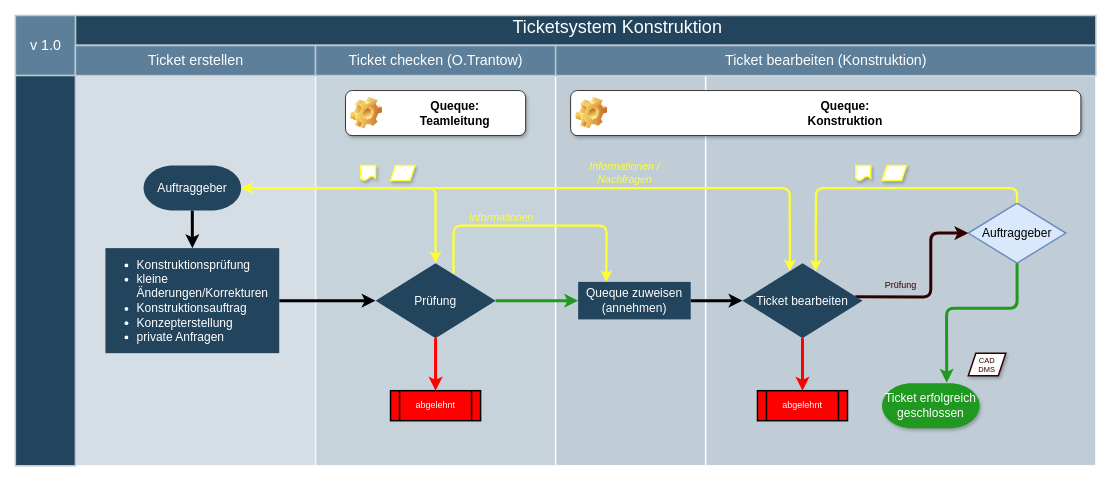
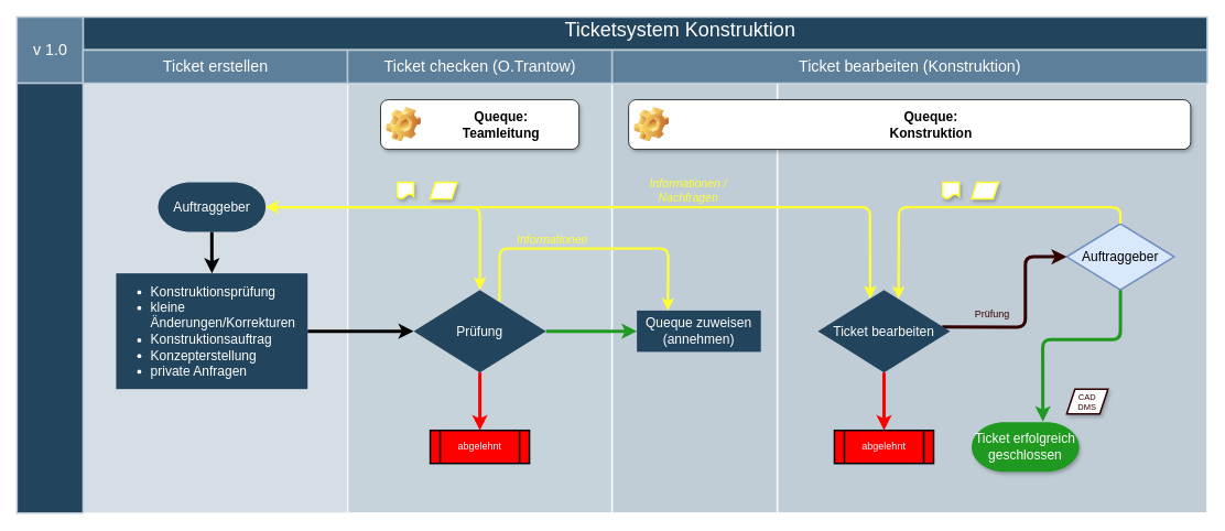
  <mxCell id="0" />
  <mxCell id="1" parent="0" />
  <mxCell id="2" value="" style="strokeColor=#FFFFFF;fillColor=#BAC8D3;fontSize=18;strokeWidth=2;fontFamily=Helvetica;html=1;opacity=80;fontColor=#FFFFFF;" parent="1" vertex="1"><mxGeometry x="420" y="100" width="320" height="520" as="geometry" /></mxCell>
  <mxCell id="3" value="" style="strokeColor=#FFFFFF;fillColor=#BAC8D3;fontSize=18;strokeWidth=2;fontFamily=Helvetica;html=1;opacity=90;" parent="1" vertex="1"><mxGeometry x="740" y="100" width="200" height="520" as="geometry" /></mxCell>
  <mxCell id="4" value="Ticketsystem Konstruktion" style="strokeColor=#BAC8D3;fillColor=#23445D;fontSize=24;strokeWidth=2;fontFamily=Helvetica;html=1;fontColor=#FFFFFF;fontStyle=0;spacingBottom=8;spacingRight=0;spacingLeft=83;" parent="1" vertex="1"><mxGeometry x="100" y="20" width="1360" height="39.5" as="geometry" /></mxCell>
  <mxCell id="5" value="v 1.0" style="strokeColor=#BAC8D3;fillColor=#5d7f99;fontSize=19;strokeWidth=2;fontFamily=Helvetica;html=1;labelBackgroundColor=none;fontColor=#FFFFFF;" parent="1" vertex="1"><mxGeometry x="20" y="20" width="80" height="80" as="geometry" /></mxCell>
  <mxCell id="6" value="" style="strokeColor=#FFFFFF;fillColor=#BAC8D3;fontSize=18;strokeWidth=2;fontFamily=Helvetica;html=1;opacity=60;glass=0;" parent="1" vertex="1"><mxGeometry x="100" y="100" width="320" height="520" as="geometry" /></mxCell>
  <mxCell id="7" style="edgeStyle=orthogonalEdgeStyle;rounded=1;orthogonalLoop=1;jettySize=auto;html=1;entryX=0;entryY=0.5;entryDx=0;entryDy=0;entryPerimeter=0;strokeWidth=4;fontSize=16;fontColor=#FFFFFF;" parent="1" source="8" target="18" edge="1"><mxGeometry relative="1" as="geometry" /></mxCell>
  <mxCell id="8" value="&lt;ul&gt;&lt;li&gt;Konstruktionsprüfung&lt;/li&gt;&lt;li&gt;kleine Änderungen/Korrekturen&lt;/li&gt;&lt;li&gt;Konstruktionsauftrag&lt;/li&gt;&lt;li&gt;Konzepterstellung&lt;/li&gt;&lt;li&gt;private Anfragen&lt;/li&gt;&lt;/ul&gt;" style="rounded=0;whiteSpace=wrap;html=1;fontSize=16;fontColor=#FFFFFF;strokeColor=none;strokeWidth=2;fillColor=#23445D;gradientColor=none;align=left;shadow=0;" parent="1" vertex="1"><mxGeometry x="140" y="330" width="231.65" height="140" as="geometry" /></mxCell>
  <mxCell id="9" style="edgeStyle=orthogonalEdgeStyle;rounded=1;orthogonalLoop=1;jettySize=auto;html=1;entryX=0;entryY=0.5;entryDx=0;entryDy=0;strokeWidth=4;strokeColor=#1F991F;" parent="1" source="18" target="16" edge="1"><mxGeometry relative="1" as="geometry" /></mxCell>
  <mxCell id="10" value="" style="strokeColor=#FFFFFF;fillColor=#BAC8D3;fontSize=18;strokeWidth=2;fontFamily=Helvetica;html=1;opacity=90;" parent="1" vertex="1"><mxGeometry x="940" y="100" width="520" height="520" as="geometry" /></mxCell>
  <mxCell id="11" value="Queque:&lt;br style=&quot;font-size: 16px;&quot;&gt;Konstruktion" style="label;whiteSpace=wrap;html=1;image=img/clipart/Gear_128x128.png;fillColor=#FFFFFF;fontSize=16;align=center;glass=0;comic=0;shadow=1;" parent="1" vertex="1"><mxGeometry x="760" y="120" width="680" height="60" as="geometry" /></mxCell>
  <mxCell id="12" value="Queque:&lt;br style=&quot;font-size: 16px;&quot;&gt;Teamleitung" style="label;whiteSpace=wrap;html=1;image=img/clipart/Gear_128x128.png;fillColor=#FFFFFF;fontSize=16;align=center;glass=0;comic=0;shadow=1;" parent="1" vertex="1"><mxGeometry x="460" y="120" width="240" height="60" as="geometry" /></mxCell>
  <mxCell id="13" style="edgeStyle=orthogonalEdgeStyle;rounded=1;orthogonalLoop=1;jettySize=auto;html=1;strokeWidth=4;fontSize=16;" parent="1" source="14" target="8" edge="1"><mxGeometry relative="1" as="geometry" /></mxCell>
  <mxCell id="14" value="Auftraggeber" style="strokeWidth=2;html=1;shape=mxgraph.flowchart.terminator;whiteSpace=wrap;rounded=1;strokeColor=none;fillColor=#23445D;gradientColor=none;fontSize=16;fontColor=#FFFFFF;shadow=0;" parent="1" vertex="1"><mxGeometry x="190.83" y="220" width="130" height="60" as="geometry" /></mxCell>
- <mxCell id="15" style="edgeStyle=orthogonalEdgeStyle;rounded=1;orthogonalLoop=1;jettySize=auto;html=1;strokeWidth=4;fontSize=16;" parent="1" source="16" target="37" edge="1"><mxGeometry relative="1" as="geometry" /></mxCell>
  <mxCell id="16" value="Queque zuweisen&lt;br&gt;(annehmen)" style="whiteSpace=wrap;html=1;absoluteArcSize=1;strokeWidth=2;fillColor=#23445D;fontSize=16;strokeColor=none;rounded=0;fontColor=#FFFFFF;gradientColor=none;fontStyle=0;shadow=0;" parent="1" vertex="1"><mxGeometry x="770" y="375" width="150" height="50" as="geometry" /></mxCell>
  <mxCell id="17" style="edgeStyle=orthogonalEdgeStyle;rounded=1;orthogonalLoop=1;jettySize=auto;html=1;strokeWidth=4;strokeColor=#FF0000;entryX=0.5;entryY=0;entryDx=0;entryDy=0;" parent="1" source="18" target="32" edge="1"><mxGeometry relative="1" as="geometry"><mxPoint x="580" y="530" as="targetPoint" /></mxGeometry></mxCell>
  <mxCell id="18" value="Prüfung" style="strokeWidth=2;html=1;shape=mxgraph.flowchart.decision;whiteSpace=wrap;fontSize=16;fontColor=#FFFFFF;rounded=0;strokeColor=none;fillColor=#23445D;gradientColor=none;shadow=0;" parent="1" vertex="1"><mxGeometry x="500" y="350" width="160" height="100" as="geometry" /></mxCell>
  <mxCell id="19" style="edgeStyle=orthogonalEdgeStyle;rounded=1;orthogonalLoop=1;jettySize=auto;html=1;strokeWidth=4;fontSize=16;fontColor=#330000;entryX=0.5;entryY=0;entryDx=0;entryDy=0;strokeColor=#FF0000;" parent="1" source="37" target="33" edge="1"><mxGeometry relative="1" as="geometry"><mxPoint x="1069" y="560" as="targetPoint" /></mxGeometry></mxCell>
  <mxCell id="20" value="" style="strokeColor=#BAC8D3;fillColor=#23445D;fontSize=24;strokeWidth=2;fontFamily=Helvetica;html=1;fontColor=#FFFFFF;fontStyle=0;spacingBottom=8;spacingRight=0;spacingLeft=83;" parent="1" vertex="1"><mxGeometry x="20" y="100" width="80" height="520" as="geometry" /></mxCell>
  <mxCell id="21" value="" style="group" parent="1" vertex="1" connectable="0"><mxGeometry x="100" y="60" width="640" height="40" as="geometry" /></mxCell>
  <mxCell id="22" value="Ticket erstellen" style="strokeColor=#BAC8D3;fillColor=#5d7f99;fontSize=19;strokeWidth=2;fontFamily=Helvetica;html=1;labelBackgroundColor=none;fontColor=#FFFFFF;" parent="21" vertex="1"><mxGeometry width="320" height="40" as="geometry" /></mxCell>
  <mxCell id="23" value="Ticket checken (O.Trantow)" style="strokeColor=#BAC8D3;fillColor=#5d7f99;fontSize=19;strokeWidth=2;fontFamily=Helvetica;html=1;labelBackgroundColor=none;fontColor=#FFFFFF;" parent="21" vertex="1"><mxGeometry x="320" width="320" height="40" as="geometry" /></mxCell>
  <mxCell id="24" value="Ticket bearbeiten (Konstruktion)" style="strokeColor=#BAC8D3;fillColor=#5d7f99;fontSize=19;strokeWidth=2;fontFamily=Helvetica;html=1;labelBackgroundColor=none;fontColor=#FFFFFF;" parent="1" vertex="1"><mxGeometry x="740" y="60" width="720" height="40" as="geometry" /></mxCell>
  <mxCell id="25" value="Ticket erfolgreich&lt;br&gt;geschlossen" style="strokeWidth=2;html=1;shape=mxgraph.flowchart.terminator;whiteSpace=wrap;rounded=1;strokeColor=none;fillColor=#1F991F;gradientColor=none;fontSize=16;fontColor=#FFFFFF;shadow=1;" parent="1" vertex="1"><mxGeometry x="1175" y="510" width="130" height="60" as="geometry" /></mxCell>
  <mxCell id="26" value="" style="endArrow=classic;startArrow=classic;html=1;strokeColor=#FFFF33;strokeWidth=3;exitX=1;exitY=0.5;exitDx=0;exitDy=0;exitPerimeter=0;entryX=0.5;entryY=0;entryDx=0;entryDy=0;entryPerimeter=0;fillColor=#fff2cc;" parent="1" source="14" target="18" edge="1"><mxGeometry width="50" height="50" relative="1" as="geometry"><mxPoint x="570" y="340" as="sourcePoint" /><mxPoint x="620" y="290" as="targetPoint" /><Array as="points"><mxPoint x="580" y="250" /></Array></mxGeometry></mxCell>
  <mxCell id="27" value="" style="endArrow=classic;startArrow=classic;html=1;strokeColor=#FFFF33;strokeWidth=3;exitX=1;exitY=0.5;exitDx=0;exitDy=0;exitPerimeter=0;fillColor=#fff2cc;entryX=0.395;entryY=0.104;entryDx=0;entryDy=0;entryPerimeter=0;" parent="1" source="14" target="37" edge="1"><mxGeometry width="50" height="50" relative="1" as="geometry"><mxPoint x="320.83" y="230" as="sourcePoint" /><mxPoint x="1074" y="352" as="targetPoint" /><Array as="points"><mxPoint x="1052" y="250" /></Array></mxGeometry></mxCell>
  <mxCell id="28" value="" style="shape=document;whiteSpace=wrap;html=1;boundedLbl=1;fillColor=#ffffff;strokeColor=#FFFF33;strokeWidth=2;perimeterSpacing=1;shadow=1;" parent="1" vertex="1"><mxGeometry x="480" y="220" width="20" height="20" as="geometry" /></mxCell>
  <mxCell id="29" value="" style="endArrow=classic;startArrow=none;html=1;strokeColor=#FFFF33;strokeWidth=3;exitX=0.649;exitY=0.137;exitDx=0;exitDy=0;exitPerimeter=0;entryX=0.25;entryY=0;entryDx=0;entryDy=0;startFill=0;" parent="1" source="18" target="16" edge="1"><mxGeometry width="50" height="50" relative="1" as="geometry"><mxPoint x="740" y="440" as="sourcePoint" /><mxPoint x="790" y="390" as="targetPoint" /><Array as="points"><mxPoint x="604" y="300" /><mxPoint x="808" y="300" /></Array></mxGeometry></mxCell>
  <mxCell id="30" value="Informationen" style="text;html=1;strokeColor=none;fillColor=none;align=center;verticalAlign=middle;whiteSpace=wrap;rounded=0;shadow=1;glass=0;comic=0;fontColor=#FFFF33;fontSize=14;fontStyle=2" parent="1" vertex="1"><mxGeometry x="647.5" y="280" width="40" height="20" as="geometry" /></mxCell>
  <mxCell id="31" value="Informationen / Nachfragen" style="text;html=1;strokeColor=none;fillColor=none;align=center;verticalAlign=middle;whiteSpace=wrap;rounded=0;shadow=1;glass=0;comic=0;fontColor=#FFFF33;strokeWidth=1;fontSize=14;fontStyle=2" parent="1" vertex="1"><mxGeometry x="760" y="220" width="145" height="20" as="geometry" /></mxCell>
  <mxCell id="32" value="abgelehnt" style="shape=process;whiteSpace=wrap;html=1;backgroundOutline=1;fillColor=#FF0000;strokeWidth=2;fontColor=#FFFFFF;" parent="1" vertex="1"><mxGeometry x="520" y="520" width="120" height="40" as="geometry" /></mxCell>
  <mxCell id="33" value="abgelehnt" style="shape=process;whiteSpace=wrap;html=1;backgroundOutline=1;fillColor=#FF0000;strokeWidth=2;fontColor=#FFFFFF;" parent="1" vertex="1"><mxGeometry x="1009" y="520" width="120" height="40" as="geometry" /></mxCell>
  <mxCell id="34" value="Auftraggeber" style="strokeWidth=2;html=1;shape=mxgraph.flowchart.decision;whiteSpace=wrap;fontSize=16;rounded=0;strokeColor=#6c8ebf;fillColor=#dae8fc;shadow=0;" parent="1" vertex="1"><mxGeometry x="1290" y="270" width="130" height="80" as="geometry" /></mxCell>
  <mxCell id="35" value="" style="endArrow=classic;html=1;strokeColor=#330000;strokeWidth=4;fontColor=#FFFFFF;entryX=0;entryY=0.5;entryDx=0;entryDy=0;entryPerimeter=0;exitX=0.939;exitY=0.447;exitDx=0;exitDy=0;exitPerimeter=0;" parent="1" source="37" target="34" edge="1"><mxGeometry width="50" height="50" relative="1" as="geometry"><mxPoint x="1000" y="480" as="sourcePoint" /><mxPoint x="1050" y="430" as="targetPoint" /><Array as="points"><mxPoint x="1240" y="395" /><mxPoint x="1240" y="310" /></Array></mxGeometry></mxCell>
  <mxCell id="36" value="" style="endArrow=classic;html=1;strokeColor=#1F991F;strokeWidth=4;fontColor=#FFFFFF;exitX=0.5;exitY=1;exitDx=0;exitDy=0;exitPerimeter=0;entryX=0.663;entryY=-0.011;entryDx=0;entryDy=0;entryPerimeter=0;" parent="1" source="34" target="25" edge="1"><mxGeometry width="50" height="50" relative="1" as="geometry"><mxPoint x="1010" y="470" as="sourcePoint" /><mxPoint x="1060" y="420" as="targetPoint" /><Array as="points"><mxPoint x="1355" y="410" /><mxPoint x="1261" y="410" /></Array></mxGeometry></mxCell>
  <mxCell id="37" value="Ticket bearbeiten" style="strokeWidth=2;html=1;shape=mxgraph.flowchart.decision;whiteSpace=wrap;fontSize=16;fontColor=#FFFFFF;rounded=0;strokeColor=none;fillColor=#23445D;gradientColor=none;shadow=0;" parent="1" vertex="1"><mxGeometry x="989" y="350" width="160" height="100" as="geometry" /></mxCell>
  <mxCell id="38" value="Prüfung" style="text;html=1;strokeColor=none;fillColor=none;align=center;verticalAlign=middle;whiteSpace=wrap;rounded=0;shadow=0;fontColor=#330000;" parent="1" vertex="1"><mxGeometry x="1180" y="370" width="40" height="20" as="geometry" /></mxCell>
  <mxCell id="39" value="" style="endArrow=classic;html=1;strokeColor=#FFFF33;strokeWidth=3;fontColor=#330000;exitX=0.5;exitY=0;exitDx=0;exitDy=0;exitPerimeter=0;entryX=0.61;entryY=0.108;entryDx=0;entryDy=0;entryPerimeter=0;" parent="1" source="34" target="37" edge="1"><mxGeometry width="50" height="50" relative="1" as="geometry"><mxPoint x="1020" y="380" as="sourcePoint" /><mxPoint x="1070" y="330" as="targetPoint" /><Array as="points"><mxPoint x="1355" y="250" /><mxPoint x="1087" y="250" /></Array></mxGeometry></mxCell>
  <mxCell id="40" value="" style="shape=document;whiteSpace=wrap;html=1;boundedLbl=1;fillColor=#ffffff;strokeColor=#FFFF33;strokeWidth=2;perimeterSpacing=1;shadow=1;" parent="1" vertex="1"><mxGeometry x="1140" y="220" width="20" height="20" as="geometry" /></mxCell>
  <mxCell id="41" value="" style="shape=parallelogram;perimeter=parallelogramPerimeter;whiteSpace=wrap;html=1;shadow=1;strokeWidth=2;fillColor=#FFFFFF;fontColor=#330000;strokeColor=#FFFF33;" parent="1" vertex="1"><mxGeometry x="520" y="220" width="32.5" height="20" as="geometry" /></mxCell>
  <mxCell id="42" value="" style="shape=parallelogram;perimeter=parallelogramPerimeter;whiteSpace=wrap;html=1;shadow=1;strokeWidth=2;fillColor=#FFFFFF;fontColor=#330000;strokeColor=#FFFF33;" parent="1" vertex="1"><mxGeometry x="1175" y="220" width="32.5" height="20" as="geometry" /></mxCell>
  <mxCell id="43" value="CAD&lt;br style=&quot;font-size: 10px;&quot;&gt;DMS" style="shape=parallelogram;perimeter=parallelogramPerimeter;whiteSpace=wrap;html=1;shadow=1;strokeColor=#330000;strokeWidth=2;fillColor=#FFFFFF;fontColor=#330000;fontSize=10;" parent="1" vertex="1"><mxGeometry x="1290" y="470" width="50" height="30" as="geometry" /></mxCell>
